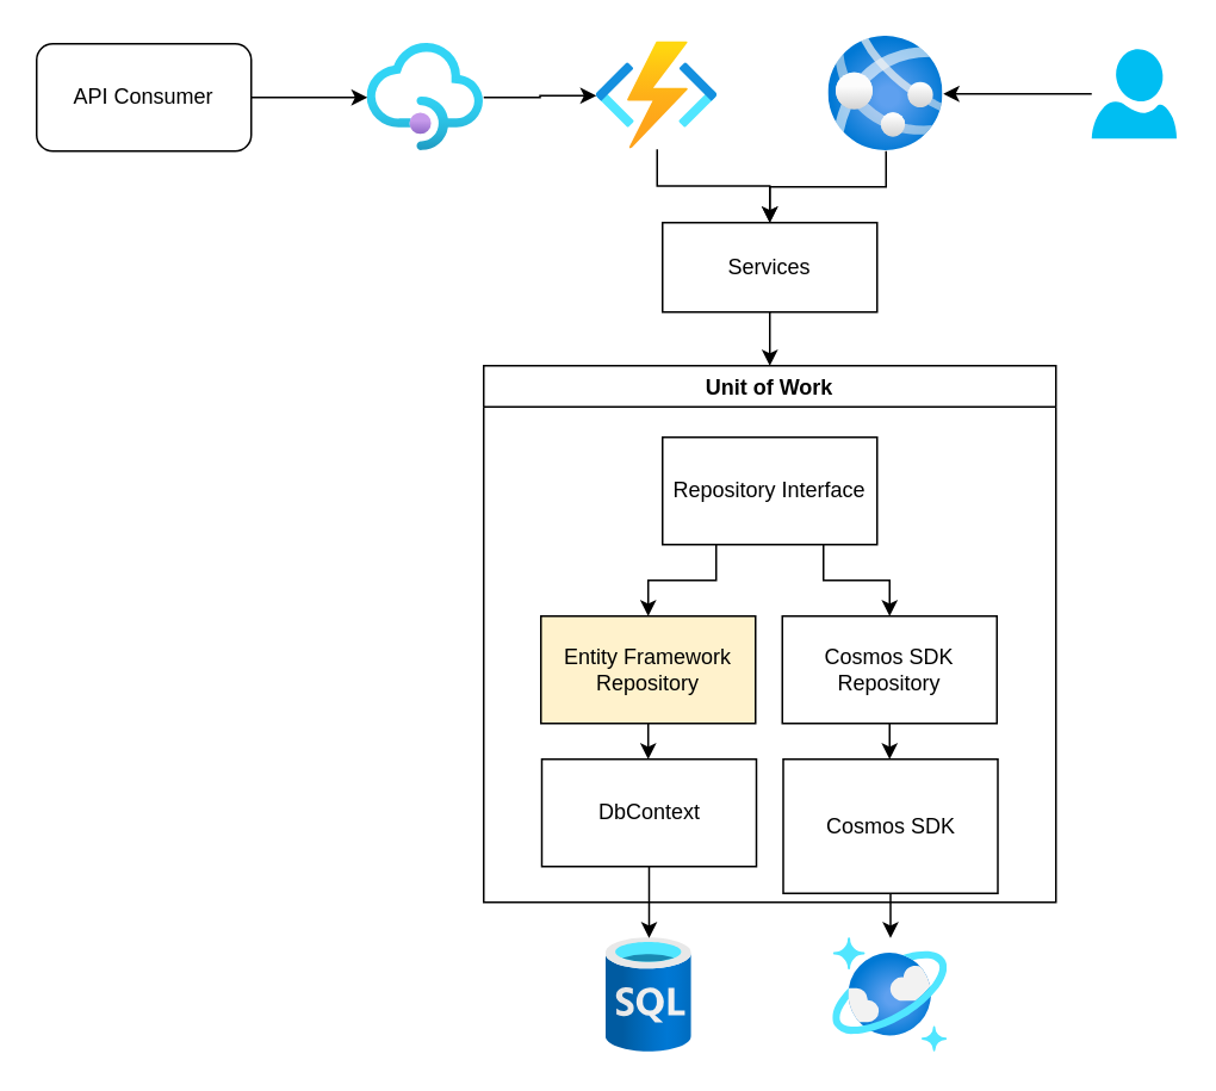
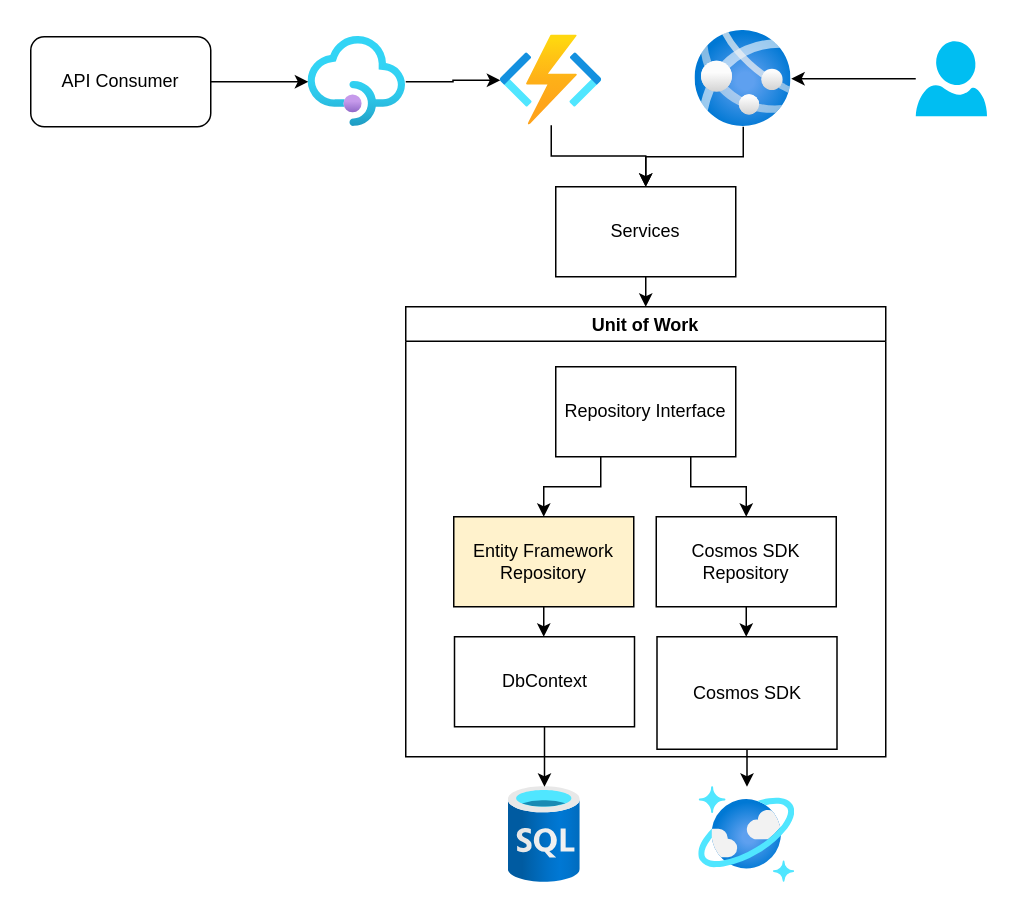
  <mxCell id="0" />
  <mxCell id="1" parent="0" />
  <mxCell id="2" style="edgeStyle=orthogonalEdgeStyle;rounded=0;orthogonalLoop=1;jettySize=auto;html=1;exitX=0.5;exitY=1;exitDx=0;exitDy=0;entryX=0.5;entryY=0;entryDx=0;entryDy=0;endArrow=classic;endFill=1;" edge="1" parent="1" source="3" target="4"><mxGeometry relative="1" as="geometry" /></mxCell>
- <mxCell id="3" value="Services" style="rounded=0;whiteSpace=wrap;html=1;" vertex="1" parent="1"><mxGeometry x="370" y="124" width="120" height="50" as="geometry" /></mxCell>
+ <mxCell id="3" value="Services" style="rounded=0;whiteSpace=wrap;html=1;" vertex="1" parent="1"><mxGeometry x="370" y="124" width="120" height="60" as="geometry" /></mxCell>
  <mxCell id="4" value="Unit of Work" style="swimlane;" vertex="1" parent="1"><mxGeometry x="270" y="204" width="320" height="300" as="geometry" /></mxCell>
  <mxCell id="5" style="edgeStyle=orthogonalEdgeStyle;rounded=0;orthogonalLoop=1;jettySize=auto;html=1;exitX=0.25;exitY=1;exitDx=0;exitDy=0;entryX=0.5;entryY=0;entryDx=0;entryDy=0;endArrow=classic;endFill=1;" edge="1" parent="4" source="7" target="9"><mxGeometry relative="1" as="geometry" /></mxCell>
  <mxCell id="6" style="edgeStyle=orthogonalEdgeStyle;rounded=0;orthogonalLoop=1;jettySize=auto;html=1;exitX=0.75;exitY=1;exitDx=0;exitDy=0;entryX=0.5;entryY=0;entryDx=0;entryDy=0;endArrow=classic;endFill=1;" edge="1" parent="4" source="7" target="11"><mxGeometry relative="1" as="geometry" /></mxCell>
  <mxCell id="7" value="Repository Interface" style="rounded=0;whiteSpace=wrap;html=1;" vertex="1" parent="4"><mxGeometry x="100" y="40" width="120" height="60" as="geometry" /></mxCell>
  <mxCell id="8" value="" style="edgeStyle=orthogonalEdgeStyle;rounded=0;orthogonalLoop=1;jettySize=auto;html=1;endArrow=classic;endFill=1;" edge="1" parent="4" source="9" target="12"><mxGeometry relative="1" as="geometry" /></mxCell>
  <mxCell id="9" value="Entity Framework&lt;br&gt;Repository" style="rounded=0;whiteSpace=wrap;html=1;fillColor=#fff2cc;" vertex="1" parent="4"><mxGeometry x="32" y="140" width="120" height="60" as="geometry" /></mxCell>
  <mxCell id="10" value="" style="edgeStyle=orthogonalEdgeStyle;rounded=0;orthogonalLoop=1;jettySize=auto;html=1;endArrow=classic;endFill=1;" edge="1" parent="4" source="11" target="13"><mxGeometry relative="1" as="geometry" /></mxCell>
  <mxCell id="11" value="Cosmos SDK&lt;br&gt;Repository" style="rounded=0;whiteSpace=wrap;html=1;" vertex="1" parent="4"><mxGeometry x="167" y="140" width="120" height="60" as="geometry" /></mxCell>
  <mxCell id="12" value="DbContext" style="rounded=0;whiteSpace=wrap;html=1;" vertex="1" parent="4"><mxGeometry x="32.5" y="220" width="120" height="60" as="geometry" /></mxCell>
  <mxCell id="13" value="Cosmos SDK" style="rounded=0;whiteSpace=wrap;html=1;" vertex="1" parent="4"><mxGeometry x="167.5" y="220" width="120" height="75" as="geometry" /></mxCell>
  <mxCell id="14" value="" style="aspect=fixed;html=1;points=[];align=center;image;fontSize=12;image=img/lib/azure2/databases/SQL_Database.svg;" vertex="1" parent="1"><mxGeometry x="338.5" y="524" width="48" height="64" as="geometry" /></mxCell>
  <mxCell id="15" value="" style="aspect=fixed;html=1;points=[];align=center;image;fontSize=12;image=img/lib/azure2/databases/Azure_Cosmos_DB.svg;" vertex="1" parent="1"><mxGeometry x="465.5" y="524" width="64" height="64" as="geometry" /></mxCell>
  <mxCell id="16" value="" style="edgeStyle=orthogonalEdgeStyle;rounded=0;orthogonalLoop=1;jettySize=auto;html=1;endArrow=classic;endFill=1;" edge="1" parent="1" source="13" target="15"><mxGeometry relative="1" as="geometry" /></mxCell>
  <mxCell id="17" value="" style="edgeStyle=orthogonalEdgeStyle;rounded=0;orthogonalLoop=1;jettySize=auto;html=1;endArrow=classic;endFill=1;" edge="1" parent="1" source="12" target="14"><mxGeometry relative="1" as="geometry" /></mxCell>
  <mxCell id="18" value="" style="edgeStyle=orthogonalEdgeStyle;rounded=0;orthogonalLoop=1;jettySize=auto;html=1;endArrow=classic;endFill=1;" edge="1" parent="1" source="19" target="3"><mxGeometry relative="1" as="geometry" /></mxCell>
  <mxCell id="19" value="" style="aspect=fixed;html=1;points=[];align=center;image;fontSize=12;image=img/lib/azure2/compute/Function_Apps.svg;" vertex="1" parent="1"><mxGeometry x="333" y="23" width="68" height="60" as="geometry" /></mxCell>
  <mxCell id="20" value="" style="edgeStyle=orthogonalEdgeStyle;rounded=0;orthogonalLoop=1;jettySize=auto;html=1;endArrow=classic;endFill=1;" edge="1" parent="1" source="21" target="3"><mxGeometry relative="1" as="geometry" /></mxCell>
  <mxCell id="21" value="" style="aspect=fixed;html=1;points=[];align=center;image;fontSize=12;image=img/lib/azure2/app_services/App_Services.svg;" vertex="1" parent="1"><mxGeometry x="463" y="20" width="64" height="64" as="geometry" /></mxCell>
  <mxCell id="22" value="" style="edgeStyle=orthogonalEdgeStyle;rounded=0;orthogonalLoop=1;jettySize=auto;html=1;endArrow=classic;endFill=1;" edge="1" parent="1" source="23" target="19"><mxGeometry relative="1" as="geometry" /></mxCell>
  <mxCell id="23" value="" style="aspect=fixed;html=1;points=[];align=center;image;fontSize=12;image=img/lib/azure2/app_services/API_Management_Services.svg;" vertex="1" parent="1"><mxGeometry x="205" y="24" width="65" height="60" as="geometry" /></mxCell>
  <mxCell id="24" value="" style="edgeStyle=orthogonalEdgeStyle;rounded=0;orthogonalLoop=1;jettySize=auto;html=1;endArrow=classic;endFill=1;" edge="1" parent="1" source="25" target="23"><mxGeometry relative="1" as="geometry" /></mxCell>
  <mxCell id="25" value="API Consumer" style="rounded=1;whiteSpace=wrap;html=1;" vertex="1" parent="1"><mxGeometry x="20" y="24" width="120" height="60" as="geometry" /></mxCell>
  <mxCell id="26" value="" style="edgeStyle=orthogonalEdgeStyle;rounded=0;orthogonalLoop=1;jettySize=auto;html=1;endArrow=classic;endFill=1;" edge="1" parent="1" source="27" target="21"><mxGeometry relative="1" as="geometry" /></mxCell>
  <mxCell id="27" value="" style="verticalLabelPosition=bottom;html=1;verticalAlign=top;align=center;strokeColor=none;fillColor=#00BEF2;shape=mxgraph.azure.user;" vertex="1" parent="1"><mxGeometry x="610" y="27" width="47.5" height="50" as="geometry" /></mxCell>
